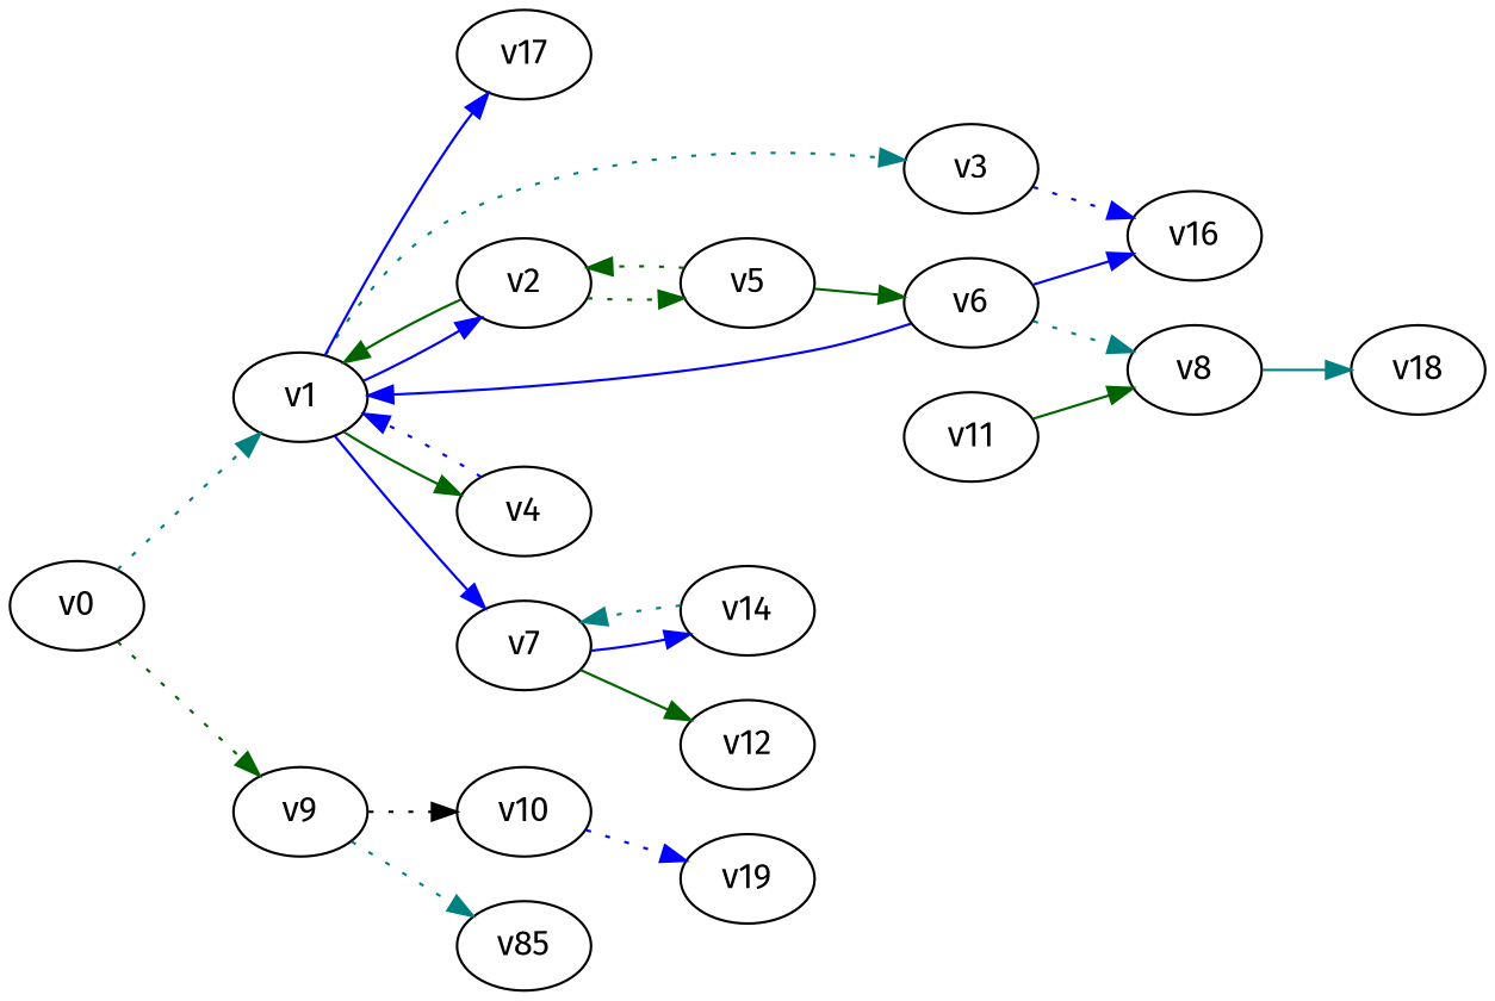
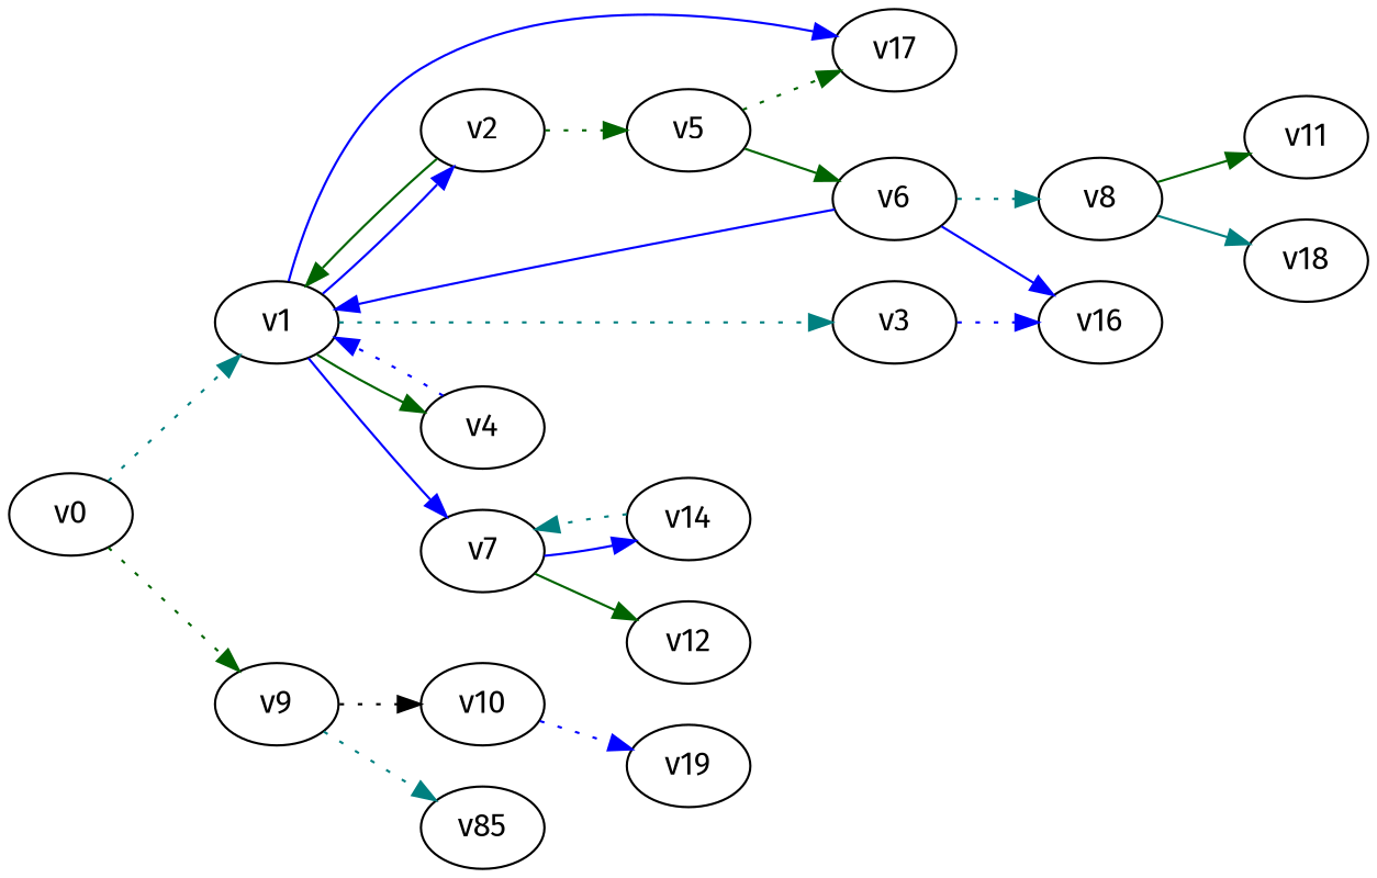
  digraph {
    fontname="Fira Sans"
    rankdir=LR
    node [fontname="Fira Sans" player=0 weight=1]
    edge [color=blue fontname="Fira Sans" style=dotted]
    v0 [weight=6]
    v1 [player=1 weight=14]
    v9 [player=1 weight=8]
    v2
    v3 [player=1 weight=3]
    v4
    v7 [player=1 weight=15]
    v17 [player=1 weight=-1]
    v10 [weight=7]
    n10 [label=v85 player=1]
    v5 [player=1 weight=2]
    v16 [weight=-2]
    v12 [weight=13]
    v14 [weight=9]
    v6 [weight=6]
    v8 [weight=4]
    v11 [player=1 weight=5]
    v18 [weight=11]
    v19 [player=1 weight=14]
    v0 -> v1 [color=teal]
    v0 -> v9 [color=darkgreen]
    v1 -> v2 [style=solid]
    v1 -> v3 [color=teal]
    v1 -> v4 [color=darkgreen style=solid]
    v1 -> v7 [style=solid]
    v1 -> v17 [style=solid]
    v9 -> v10 [color=black]
    v9 -> n10 [color=teal]
    v2 -> v1 [color=darkgreen style=solid]
    v2 -> v5 [color=darkgreen]
    v3 -> v16
    v4 -> v1
    v7 -> v12 [color=darkgreen style=solid]
    v7 -> v14 [style=solid]
    v10 -> v19
-   v5 -> v2 [color=darkgreen]
+   v5 -> v17 [color=darkgreen]
    v5 -> v6 [color=darkgreen style=solid]
    v14 -> v7 [color=teal]
    v6 -> v1 [style=solid]
    v6 -> v16 [style=solid]
    v6 -> v8 [color=teal]
-   v11 -> v8 [color=darkgreen style=solid]
+   v8 -> v11 [color=darkgreen style=solid]
    v8 -> v18 [color=teal style=solid]
  }
